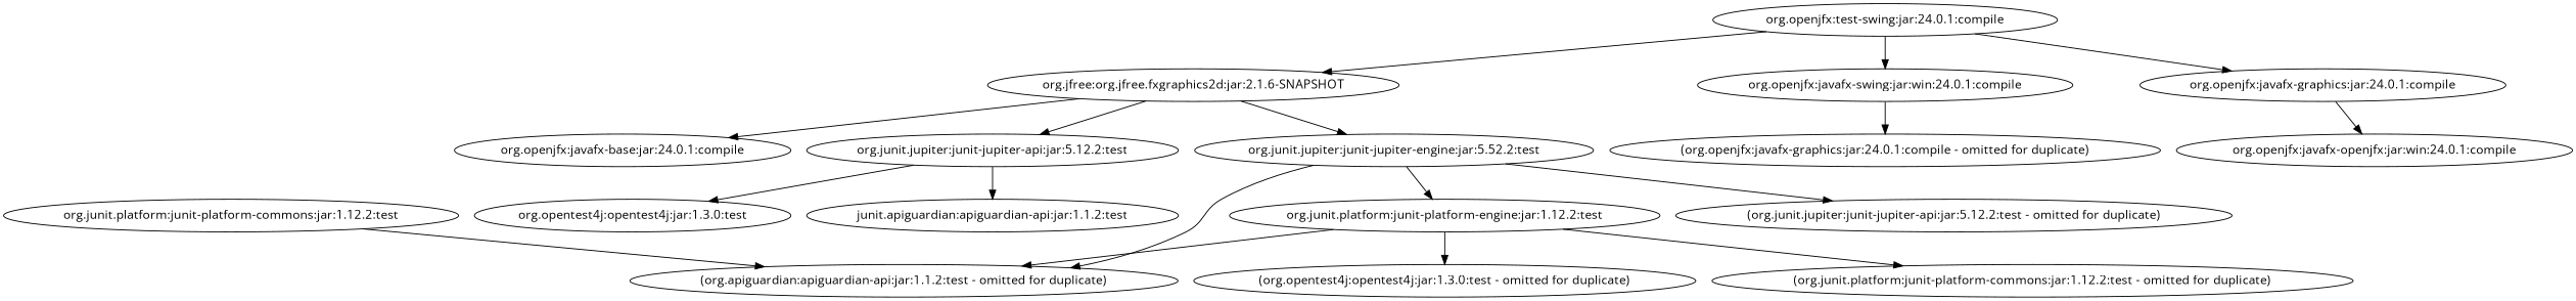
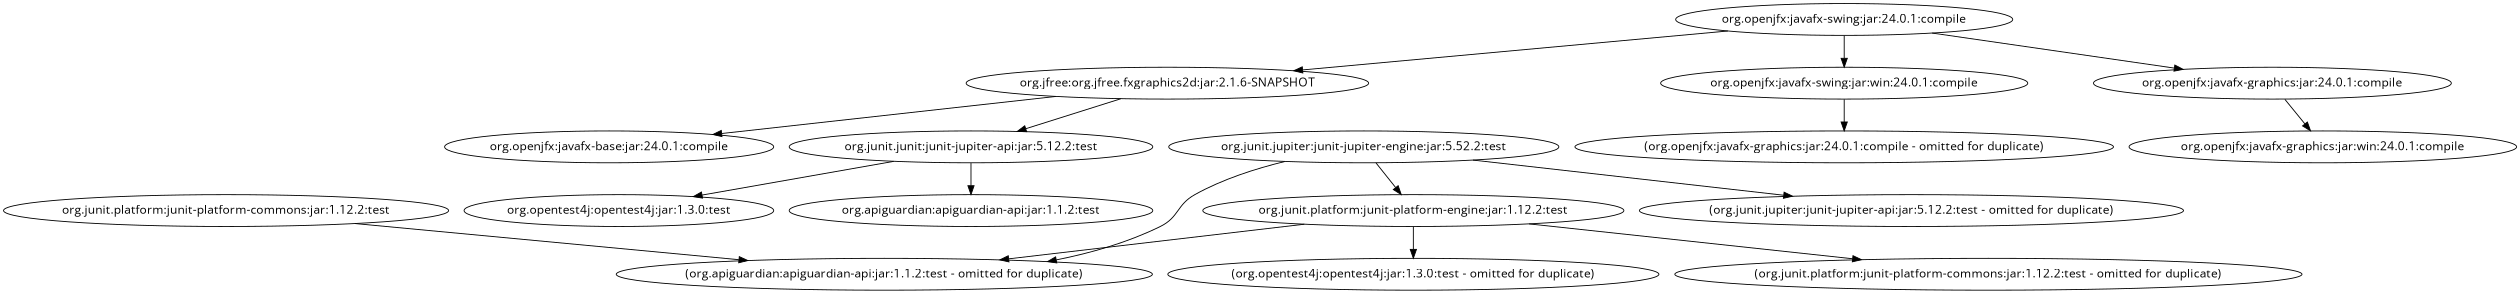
  digraph {
    fontname="Open Sans"
    node [fontname="Open Sans"]
    edge [fontname="Open Sans"]
    "org.jfree:org.jfree.fxgraphics2d:jar:2.1.6-SNAPSHOT"
    "org.openjfx:javafx-base:jar:24.0.1:compile"
-   "org.junit.jupiter:junit-jupiter-api:jar:5.12.2:test"
+   "org.junit.jupiter:junit-jupiter-api:jar:5.12.2:test" [label="org.junit.junit:junit-jupiter-api:jar:5.12.2:test"]
    n4 [label="org.junit.jupiter:junit-jupiter-engine:jar:5.52.2:test"]
-   "org.openjfx:javafx-swing:jar:24.0.1:compile" [label="org.openjfx:test-swing:jar:24.0.1:compile"]
+   "org.openjfx:javafx-swing:jar:24.0.1:compile"
    "org.openjfx:javafx-swing:jar:win:24.0.1:compile"
    "org.openjfx:javafx-graphics:jar:24.0.1:compile"
    "org.opentest4j:opentest4j:jar:1.3.0:test"
-   "org.apiguardian:apiguardian-api:jar:1.1.2:test" [label="junit.apiguardian:apiguardian-api:jar:1.1.2:test"]
+   "org.apiguardian:apiguardian-api:jar:1.1.2:test"
    "(org.apiguardian:apiguardian-api:jar:1.1.2:test - omitted for duplicate)"
    "org.junit.platform:junit-platform-engine:jar:1.12.2:test"
    "(org.junit.jupiter:junit-jupiter-api:jar:5.12.2:test - omitted for duplicate)"
    "(org.openjfx:javafx-graphics:jar:24.0.1:compile - omitted for duplicate)"
-   "org.openjfx:javafx-graphics:jar:win:24.0.1:compile" [label="org.openjfx:javafx-openjfx:jar:win:24.0.1:compile"]
+   "org.openjfx:javafx-graphics:jar:win:24.0.1:compile"
    "org.junit.platform:junit-platform-commons:jar:1.12.2:test"
    "(org.opentest4j:opentest4j:jar:1.3.0:test - omitted for duplicate)"
    "(org.junit.platform:junit-platform-commons:jar:1.12.2:test - omitted for duplicate)"
    "org.jfree:org.jfree.fxgraphics2d:jar:2.1.6-SNAPSHOT" -> "org.openjfx:javafx-base:jar:24.0.1:compile"
    "org.jfree:org.jfree.fxgraphics2d:jar:2.1.6-SNAPSHOT" -> "org.junit.jupiter:junit-jupiter-api:jar:5.12.2:test"
-   "org.jfree:org.jfree.fxgraphics2d:jar:2.1.6-SNAPSHOT" -> n4
    "org.junit.jupiter:junit-jupiter-api:jar:5.12.2:test" -> "org.opentest4j:opentest4j:jar:1.3.0:test"
    "org.junit.jupiter:junit-jupiter-api:jar:5.12.2:test" -> "org.apiguardian:apiguardian-api:jar:1.1.2:test"
    n4 -> "(org.apiguardian:apiguardian-api:jar:1.1.2:test - omitted for duplicate)"
    n4 -> "org.junit.platform:junit-platform-engine:jar:1.12.2:test"
    n4 -> "(org.junit.jupiter:junit-jupiter-api:jar:5.12.2:test - omitted for duplicate)"
    "org.openjfx:javafx-swing:jar:24.0.1:compile" -> "org.jfree:org.jfree.fxgraphics2d:jar:2.1.6-SNAPSHOT"
    "org.openjfx:javafx-swing:jar:24.0.1:compile" -> "org.openjfx:javafx-swing:jar:win:24.0.1:compile"
    "org.openjfx:javafx-swing:jar:24.0.1:compile" -> "org.openjfx:javafx-graphics:jar:24.0.1:compile"
    "org.openjfx:javafx-swing:jar:win:24.0.1:compile" -> "(org.openjfx:javafx-graphics:jar:24.0.1:compile - omitted for duplicate)"
    "org.openjfx:javafx-graphics:jar:24.0.1:compile" -> "org.openjfx:javafx-graphics:jar:win:24.0.1:compile"
    "org.junit.platform:junit-platform-engine:jar:1.12.2:test" -> "(org.apiguardian:apiguardian-api:jar:1.1.2:test - omitted for duplicate)"
    "org.junit.platform:junit-platform-engine:jar:1.12.2:test" -> "(org.opentest4j:opentest4j:jar:1.3.0:test - omitted for duplicate)"
    "org.junit.platform:junit-platform-engine:jar:1.12.2:test" -> "(org.junit.platform:junit-platform-commons:jar:1.12.2:test - omitted for duplicate)"
    "org.junit.platform:junit-platform-commons:jar:1.12.2:test" -> "(org.apiguardian:apiguardian-api:jar:1.1.2:test - omitted for duplicate)"
  }
